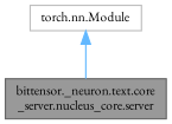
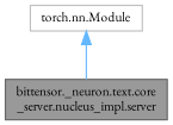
  digraph {
    fontname="EB Garamond"
    node [fontname="EB Garamond" fontsize=10 shape=box style=filled]
-   n1 [color=gray40 fillcolor=grey60 fontcolor=black height=0.2 label="bittensor._neuron.text.core\l_server.nucleus_core.server" width=0.4]
+   n1 [color=gray40 fillcolor=grey60 fontcolor=black height=0.2 label="bittensor._neuron.text.core\l_server.nucleus_impl.server" width=0.4]
    n2 [color=grey75 fillcolor=white height=0.2 label="torch.nn.Module" width=0.4]
    n2 -> n1 [color=steelblue1 dir=back fontname="EB Garamond" fontsize=10 labelfontname=Helvetica labelfontsize=10 style=solid]
  }
